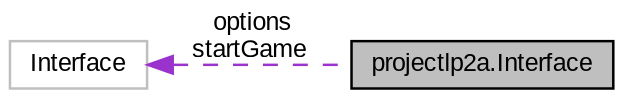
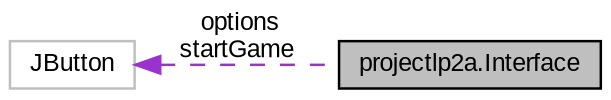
  digraph {
    rankdir=LR
    fontname="Liberation Sans"
    node [fontname="Liberation Sans" fontsize=10 shape=record style=filled]
    n1 [color=black fillcolor=grey75 fontcolor=black height=0.2 label="projectlp2a.Interface" width=0.4]
-   n2 [color=grey75 fillcolor=white height=0.2 label=Interface width=0.4]
+   n2 [color=grey75 fillcolor=white height=0.2 label=JButton width=0.4]
    n2 -> n1 [color=darkorchid3 dir=back fontname="Liberation Sans" fontsize=10 label=" options\nstartGame" labelfontname=Helvetica labelfontsize=10 style=dashed]
  }
